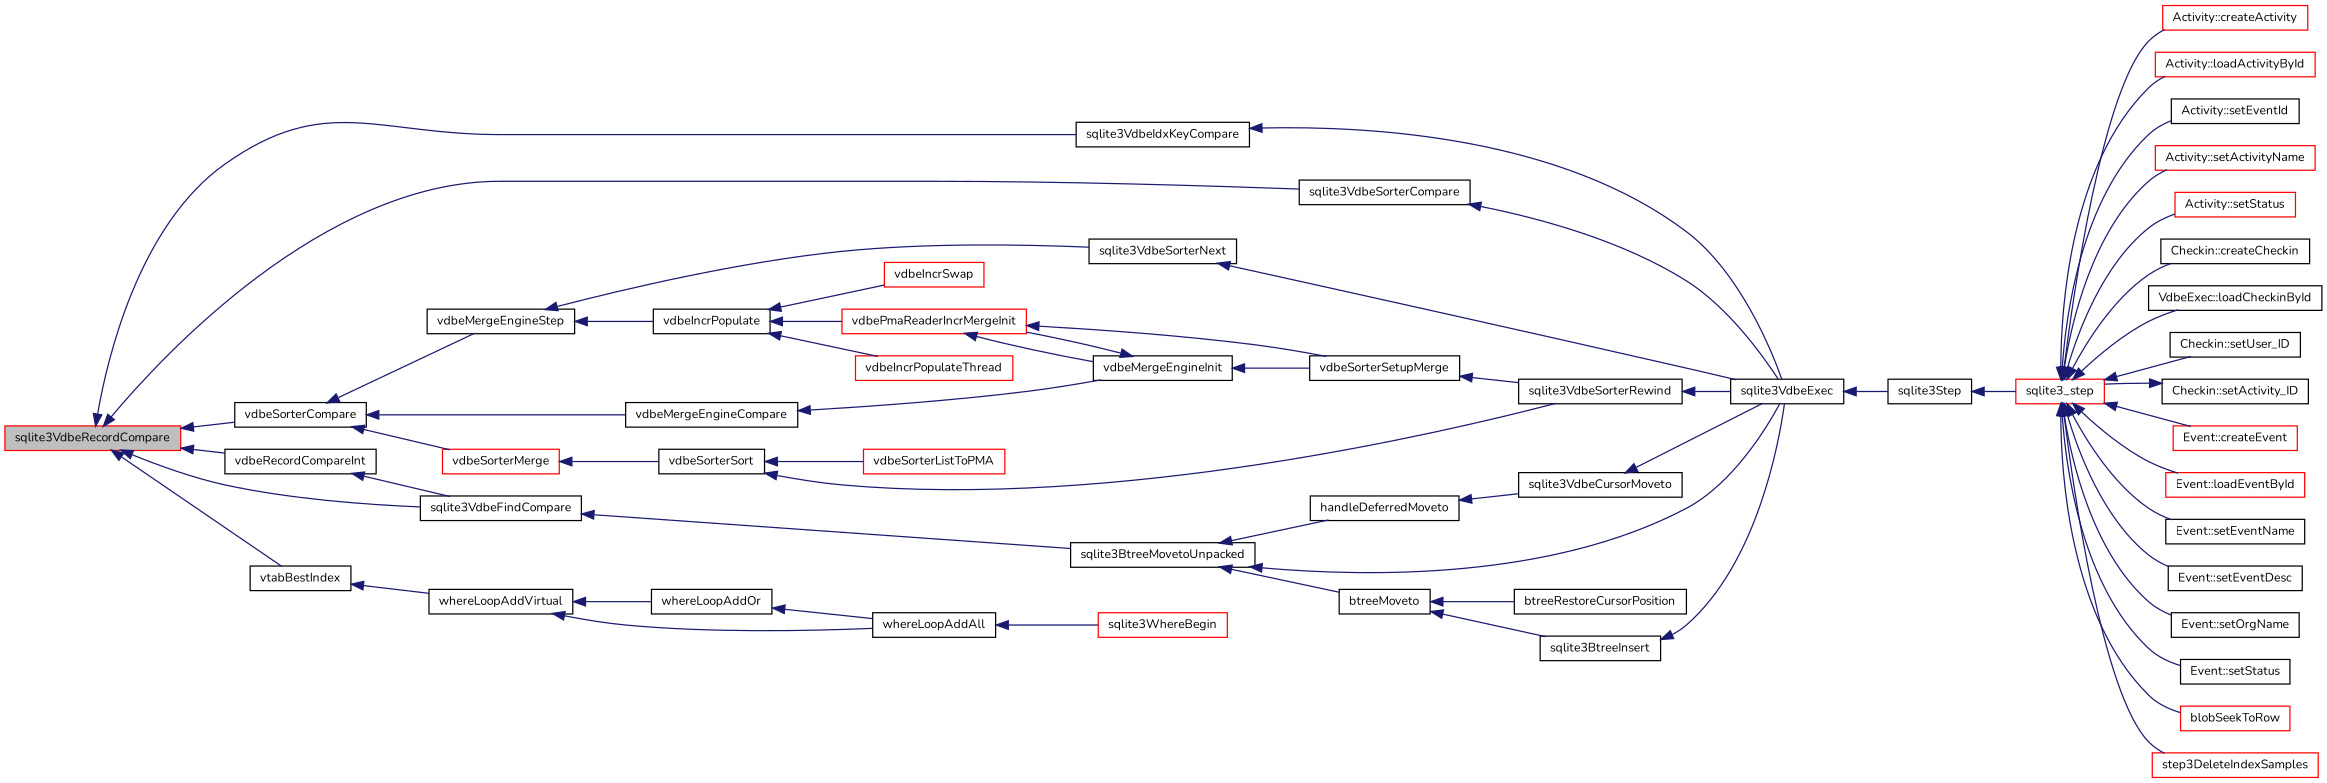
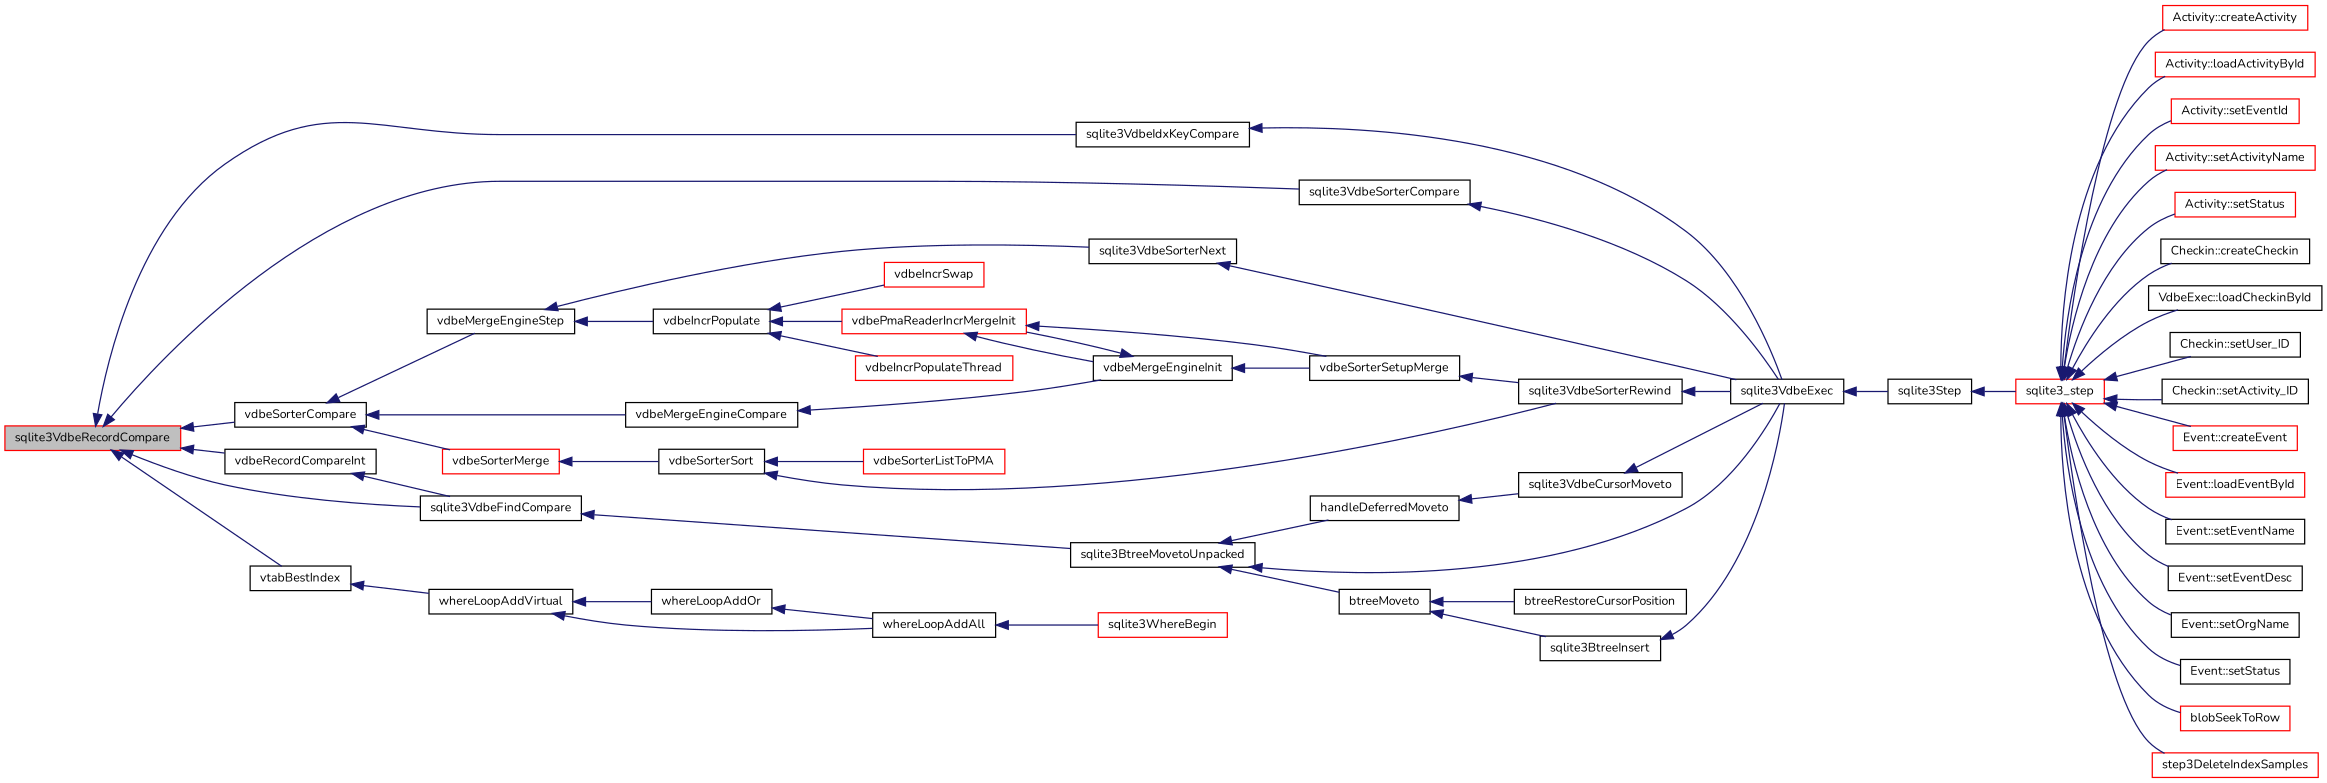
  digraph {
    fontname=Nunito
    rankdir=LR
    node [color=black fillcolor=white fontname=Nunito fontsize=10 shape=record style=filled]
    edge [color=midnightblue dir=back fontname=Nunito fontsize=10 labelfontname=FreeSans labelfontsize=10 style=solid]
    n1 [color=red fillcolor=grey75 fontcolor=black height=0.2 label=sqlite3VdbeRecordCompare width=0.4]
    n2 [height=0.2 label=vdbeRecordCompareInt width=0.4]
    n3 [height=0.2 label=sqlite3VdbeFindCompare width=0.4]
    n4 [height=0.2 label=sqlite3VdbeIdxKeyCompare width=0.4]
    n5 [height=0.2 label=vdbeSorterCompare width=0.4]
    n6 [height=0.2 label=sqlite3VdbeSorterCompare width=0.4]
    n7 [height=0.2 label=vtabBestIndex width=0.4]
    n8 [height=0.2 label=sqlite3BtreeMovetoUnpacked width=0.4]
    n9 [height=0.2 label=sqlite3VdbeExec width=0.4]
    n10 [color=red height=0.2 label=vdbeSorterMerge width=0.4]
    n11 [height=0.2 label=vdbeMergeEngineStep width=0.4]
    n12 [height=0.2 label=vdbeMergeEngineCompare width=0.4]
    n13 [height=0.2 label=whereLoopAddVirtual width=0.4]
    n14 [height=0.2 label=btreeMoveto width=0.4]
    n15 [height=0.2 label=handleDeferredMoveto width=0.4]
    n16 [height=0.2 label=btreeRestoreCursorPosition width=0.4]
    n17 [height=0.2 label=sqlite3BtreeInsert width=0.4]
    n18 [height=0.2 label=sqlite3Step width=0.4]
    n19 [height=0.2 label=sqlite3VdbeCursorMoveto width=0.4]
    n20 [color=red height=0.2 label=sqlite3_step width=0.4]
    n21 [color=red height=0.2 label="Activity::createActivity" width=0.4]
    n22 [color=red height=0.2 label="Activity::loadActivityById" width=0.4]
-   n23 [height=0.2 label="Activity::setEventId" width=0.4]
+   n23 [color=red height=0.2 label="Activity::setEventId" width=0.4]
    n24 [color=red height=0.2 label="Activity::setActivityName" width=0.4]
    n25 [color=red height=0.2 label="Activity::setStatus" width=0.4]
    n26 [height=0.2 label="Checkin::createCheckin" width=0.4]
    n27 [height=0.2 label="VdbeExec::loadCheckinById" width=0.4]
    n28 [height=0.2 label="Checkin::setUser_ID" width=0.4]
    n29 [height=0.2 label="Checkin::setActivity_ID" width=0.4]
    n30 [color=red height=0.2 label="Event::createEvent" width=0.4]
    n31 [color=red height=0.2 label="Event::loadEventById" width=0.4]
    n32 [height=0.2 label="Event::setEventName" width=0.4]
    n33 [height=0.2 label="Event::setEventDesc" width=0.4]
    n34 [height=0.2 label="Event::setOrgName" width=0.4]
    n35 [height=0.2 label="Event::setStatus" width=0.4]
    n36 [color=red height=0.2 label=blobSeekToRow width=0.4]
    n37 [color=red height=0.2 label=step3DeleteIndexSamples width=0.4]
    n38 [height=0.2 label=vdbeSorterSort width=0.4]
    n39 [height=0.2 label=vdbeIncrPopulate width=0.4]
    n40 [height=0.2 label=sqlite3VdbeSorterNext width=0.4]
    n41 [height=0.2 label=vdbeMergeEngineInit width=0.4]
    n42 [color=red height=0.2 label=vdbeSorterListToPMA width=0.4]
    n43 [height=0.2 label=sqlite3VdbeSorterRewind width=0.4]
    n44 [color=red height=0.2 label=vdbeIncrPopulateThread width=0.4]
    n45 [color=red height=0.2 label=vdbeIncrSwap width=0.4]
    n46 [color=red height=0.2 label=vdbePmaReaderIncrMergeInit width=0.4]
    n47 [height=0.2 label=vdbeSorterSetupMerge width=0.4]
    n48 [height=0.2 label=whereLoopAddOr width=0.4]
    n49 [height=0.2 label=whereLoopAddAll width=0.4]
    n50 [color=red height=0.2 label=sqlite3WhereBegin width=0.4]
    n1 -> n2
    n1 -> n3
    n1 -> n4
    n1 -> n5
    n1 -> n6
    n1 -> n7
    n2 -> n3
    n3 -> n8
    n4 -> n9
    n5 -> n10
    n5 -> n11
    n5 -> n12
    n6 -> n9
    n7 -> n13
    n8 -> n9
    n8 -> n14
    n8 -> n15
    n9 -> n18
    n10 -> n38
    n11 -> n39
    n11 -> n40
    n12 -> n41
    n13 -> n48
    n13 -> n49
    n14 -> n16
    n14 -> n17
    n15 -> n19
    n17 -> n9
    n18 -> n20
    n19 -> n9
    n20 -> n21
    n20 -> n22
    n20 -> n23
    n20 -> n24
    n20 -> n25
    n20 -> n26
    n20 -> n27
    n20 -> n28
-   n29 -> n20
+   n20 -> n29
    n20 -> n30
    n20 -> n31
    n20 -> n32
    n20 -> n33
    n20 -> n34
    n20 -> n35
    n20 -> n36
    n20 -> n37
    n38 -> n42
    n38 -> n43
    n39 -> n44
    n39 -> n45
    n39 -> n46
    n40 -> n9
    n41 -> n46
    n41 -> n47
    n43 -> n9
    n46 -> n41
    n46 -> n47
    n47 -> n43
    n48 -> n49
    n49 -> n50
  }
